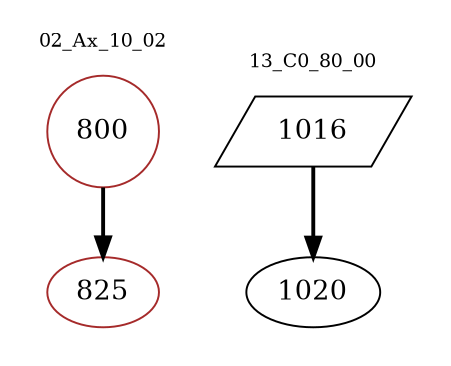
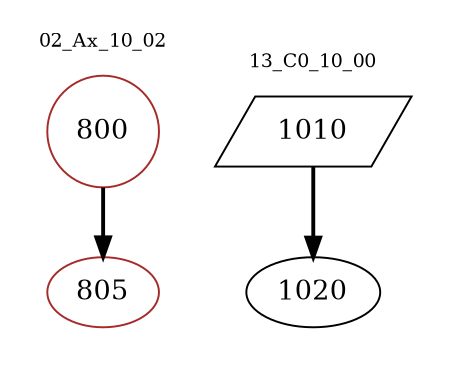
  digraph {
    node [color=brown shape=ellipse]
    edge [color=black style=bold]
    n1 [label=800 shape=circle]
-   n2 [label=825]
-   n3 [color=black label=1016 shape=parallelogram]
+   n2 [label=805]
+   n3 [color=black label=1010 shape=parallelogram]
    n4 [color=black label=1020]
    subgraph cluster_1 {
      color=white
      fontsize=10
      label="02_Ax_10_02"
      n1
      n2
    }
    subgraph cluster_2 {
      color=white
      fontsize=10
-     label="13_C0_80_00"
+     label="13_C0_10_00"
      n3
      n4
    }
    n1 -> n2
    n3 -> n4
  }
